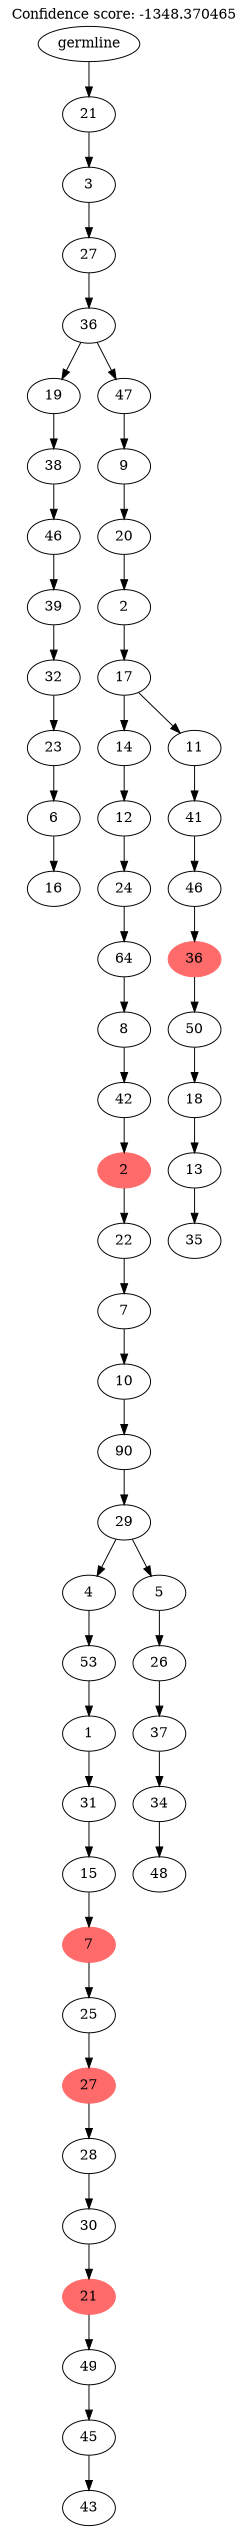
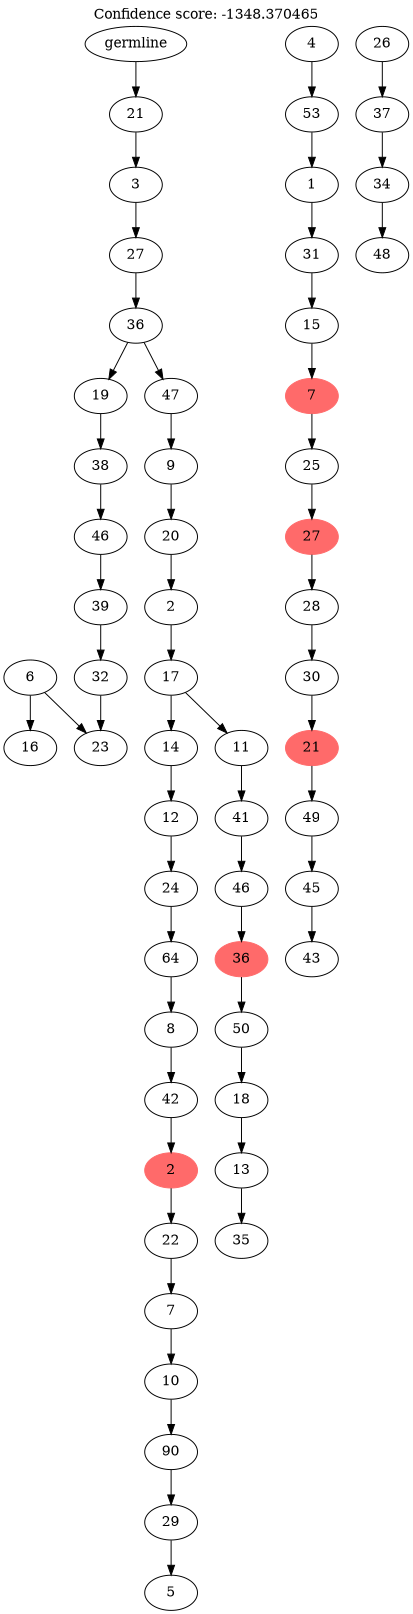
  digraph {
    label="Confidence score: -1348.370465"
    labelloc=t
    n1 [label=6]
    n2 [label=16]
    n3 [label=23]
    n4 [label=32]
    n5 [label=39]
    n6 [label=46]
    n7 [label=38]
    n8 [label=19]
    n9 [label=45]
    n10 [label=43]
    n11 [label=49]
    n12 [color=indianred1 label=21 style=filled]
    n13 [label=30]
    n14 [label=28]
    n15 [color=indianred1 label=27 style=filled]
    n16 [label=25]
    n17 [color=indianred1 label=7 style=filled]
    n18 [label=15]
    n19 [label=31]
    n20 [label=1]
    n21 [label=53]
    n22 [label=4]
    n23 [label=34]
    n24 [label=48]
    n25 [label=37]
    n26 [label=26]
    n27 [label=5]
    n28 [label=29]
    n29 [label=90]
    n30 [label=10]
    n31 [label=7]
    n32 [label=22]
    n33 [color=indianred1 label=2 style=filled]
    n34 [label=42]
    n35 [label=8]
    n36 [label=64]
    n37 [label=24]
    n38 [label=12]
    n39 [label=14]
    n40 [label=13]
    n41 [label=35]
    n42 [label=18]
    n43 [label=50]
    n44 [color=indianred1 label=36 style=filled]
    n45 [label=46]
    n46 [label=41]
    n47 [label=11]
    n48 [label=17]
    n49 [label=2]
    n50 [label=20]
    n51 [label=9]
    n52 [label=47]
    n53 [label=36]
    n54 [label=27]
    n55 [label=3]
    n56 [label=21]
    n57 [label=germline]
    n1 -> n2
-   n3 -> n1
+   n1 -> n3
    n4 -> n3
    n5 -> n4
    n6 -> n5
    n7 -> n6
    n8 -> n7
    n9 -> n10
    n11 -> n9
    n12 -> n11
    n13 -> n12
    n14 -> n13
    n15 -> n14
    n16 -> n15
    n17 -> n16
    n18 -> n17
    n19 -> n18
    n20 -> n19
    n21 -> n20
    n22 -> n21
    n23 -> n24
    n25 -> n23
    n26 -> n25
-   n27 -> n26
-   n28 -> n22
    n28 -> n27
    n29 -> n28
    n30 -> n29
    n31 -> n30
    n32 -> n31
    n33 -> n32
    n34 -> n33
    n35 -> n34
    n36 -> n35
    n37 -> n36
    n38 -> n37
    n39 -> n38
    n40 -> n41
    n42 -> n40
    n43 -> n42
    n44 -> n43
    n45 -> n44
    n46 -> n45
    n47 -> n46
    n48 -> n39
    n48 -> n47
    n49 -> n48
    n50 -> n49
    n51 -> n50
    n52 -> n51
    n53 -> n8
    n53 -> n52
    n54 -> n53
    n55 -> n54
    n56 -> n55
    n57 -> n56
  }
